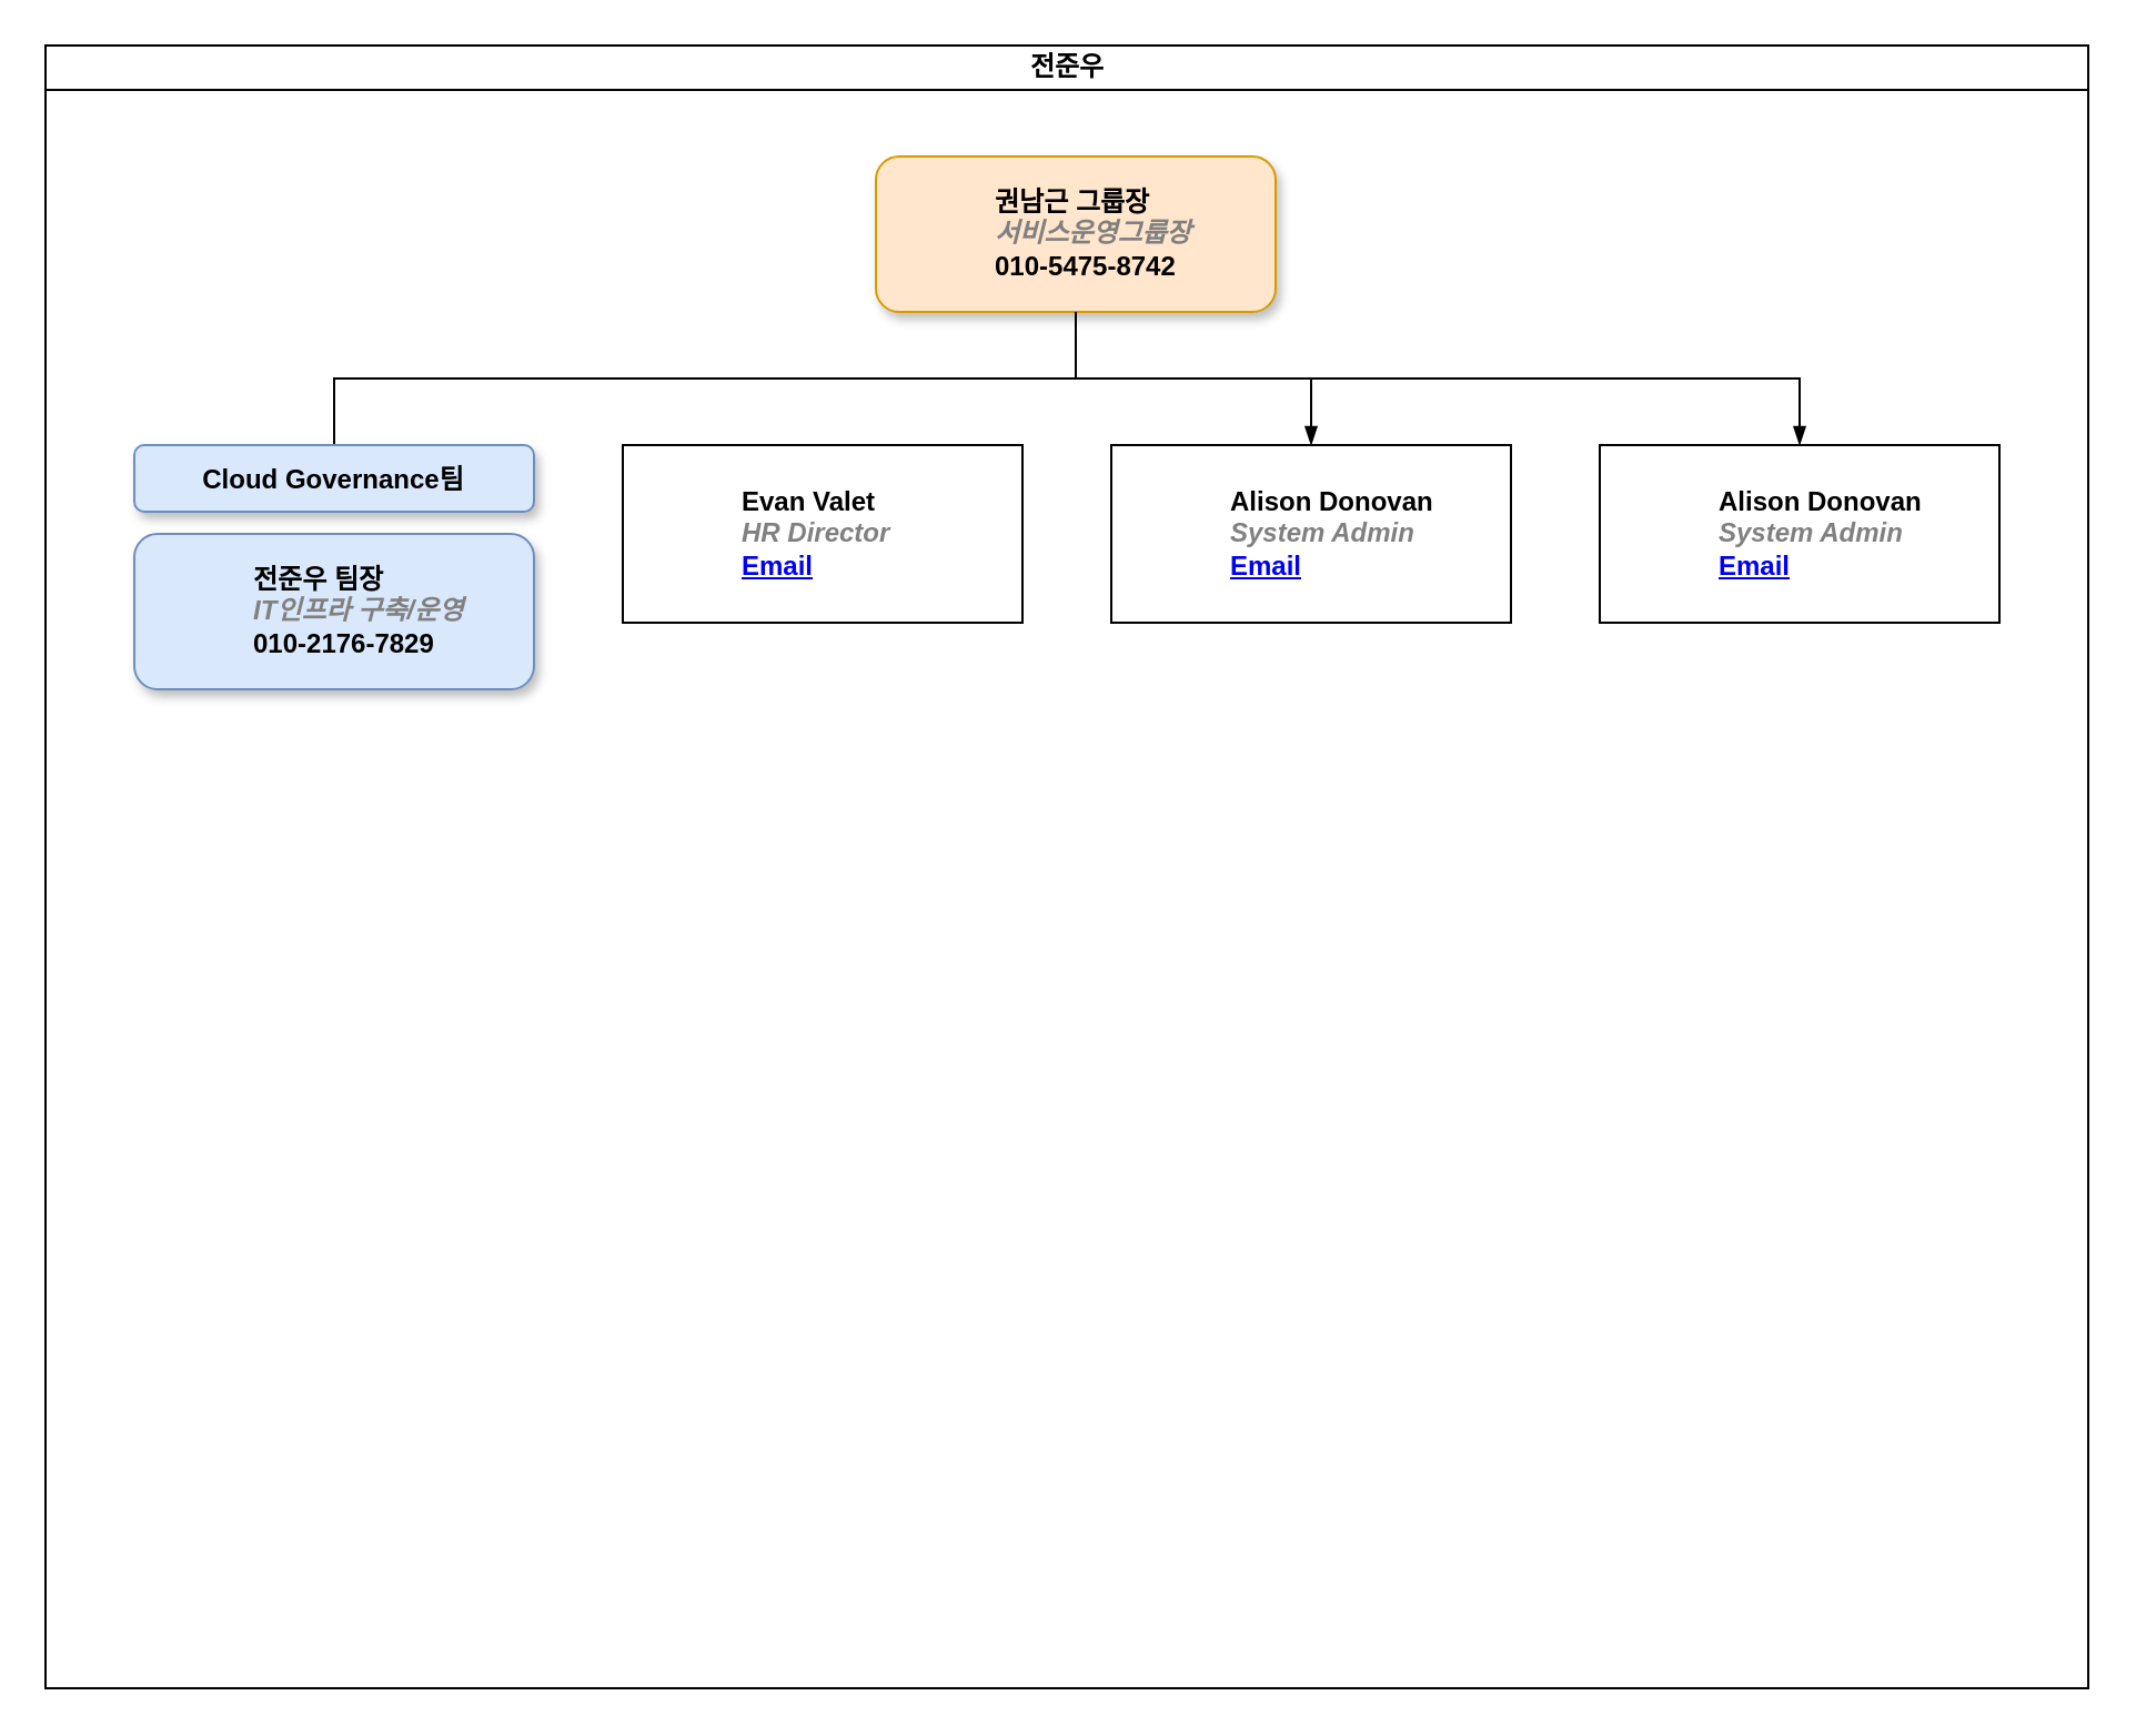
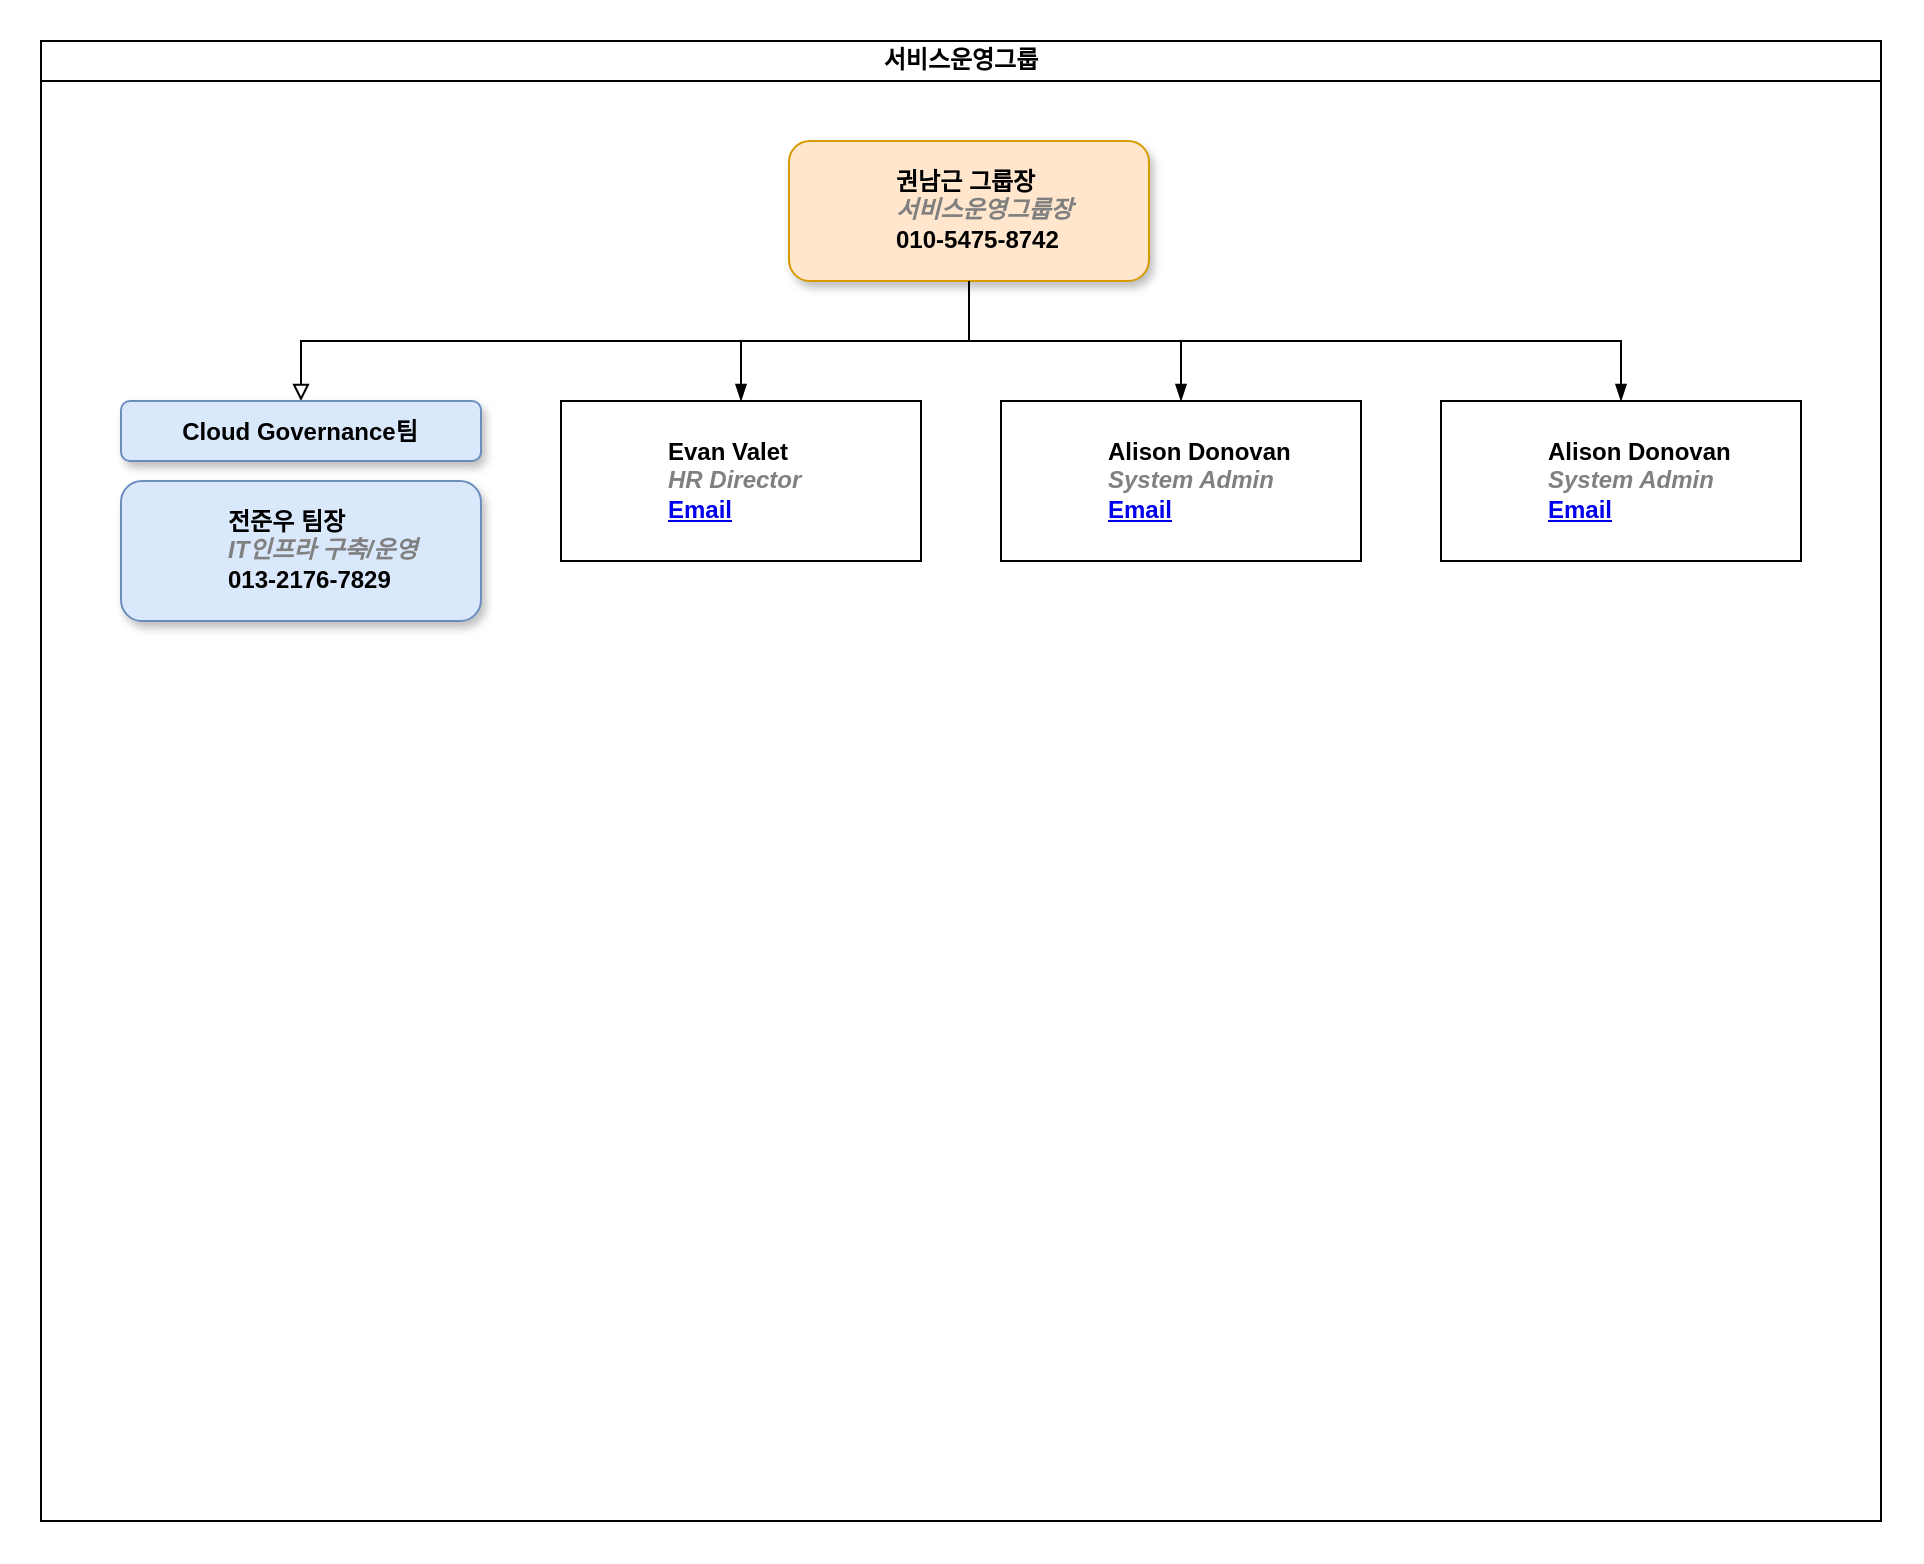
  <mxCell id="0" />
  <mxCell id="1" parent="0" />
- <mxCell id="2" value="전준우" style="swimlane;html=1;startSize=20;horizontal=1;containerType=tree;glass=0;" parent="1" vertex="1"><mxGeometry x="20" y="20" width="920" height="740" as="geometry" /></mxCell>
+ <mxCell id="2" value="서비스운영그룹" style="swimlane;html=1;startSize=20;horizontal=1;containerType=tree;glass=0;" parent="1" vertex="1"><mxGeometry x="20" y="20" width="920" height="740" as="geometry" /></mxCell>
  <mxCell id="3" value="권남근 그룹장&lt;br&gt;&lt;i style=&quot;color: gray&quot;&gt;서비스운영그룹장&lt;/i&gt;&lt;br&gt;010-5475-8742" style="label;image=https://cdn3.iconfinder.com/data/icons/user-avatars-1/512/users-9-128.png;whiteSpace=wrap;html=1;rounded=1;glass=0;treeMoving=1;treeFolding=1;shadow=1;fillColor=#ffe6cc;strokeColor=#d79b00;" parent="2" vertex="1"><mxGeometry x="374" y="50" width="180" height="70" as="geometry" /></mxCell>
- <mxCell id="4" value="" style="endArrow=none;endFill=0;fontSize=11;edgeStyle=elbowEdgeStyle;elbow=vertical;rounded=0;" parent="2" source="3" target="12" edge="1"><mxGeometry relative="1" as="geometry" /></mxCell>
- <mxCell id="5" value="전준우 팀장&lt;br&gt;&lt;i style=&quot;color: gray&quot;&gt;IT인프라 구축/운영&lt;/i&gt;&lt;br&gt;010-2176-7829" style="label;image=https://cdn3.iconfinder.com/data/icons/user-avatars-1/512/users-9-128.png;whiteSpace=wrap;html=1;rounded=1;glass=0;treeFolding=1;treeMoving=1;shadow=1;fillColor=#dae8fc;strokeColor=#6c8ebf;" parent="2" vertex="1"><mxGeometry x="40" y="220" width="180" height="70" as="geometry" /></mxCell>
+ <mxCell id="4" value="" style="endArrow=block;endFill=0;fontSize=11;edgeStyle=elbowEdgeStyle;elbow=vertical;rounded=0;" parent="2" source="3" target="12" edge="1"><mxGeometry relative="1" as="geometry" /></mxCell>
+ <mxCell id="5" value="전준우 팀장&lt;br&gt;&lt;i style=&quot;color: gray&quot;&gt;IT인프라 구축/운영&lt;/i&gt;&lt;br&gt;013-2176-7829" style="label;image=https://cdn3.iconfinder.com/data/icons/user-avatars-1/512/users-9-128.png;whiteSpace=wrap;html=1;rounded=1;glass=0;treeFolding=1;treeMoving=1;shadow=1;fillColor=#dae8fc;strokeColor=#6c8ebf;" parent="2" vertex="1"><mxGeometry x="40" y="220" width="180" height="70" as="geometry" /></mxCell>
+ <mxCell id="6" value="" style="endArrow=blockThin;endFill=1;fontSize=11;edgeStyle=elbowEdgeStyle;elbow=vertical;rounded=0;" parent="2" source="3" target="7" edge="1"><mxGeometry relative="1" as="geometry" /></mxCell>
  <mxCell id="7" value="Evan Valet&lt;br&gt;&lt;i style=&quot;color: gray&quot;&gt;HR Director&lt;/i&gt;&lt;br&gt;&lt;a href=&quot;mailto:me@example.com&quot;&gt;Email&lt;/a&gt;" style="label;image=https://cdn3.iconfinder.com/data/icons/user-avatars-1/512/users-9-2-128.png;whiteSpace=wrap;html=1;rounded=0;glass=0;treeFolding=1;treeMoving=1;" parent="2" vertex="1"><mxGeometry x="260" y="180" width="180" height="80" as="geometry" /></mxCell>
  <mxCell id="8" value="" style="endArrow=blockThin;endFill=1;fontSize=11;edgeStyle=elbowEdgeStyle;elbow=vertical;rounded=0;" parent="2" source="3" target="9" edge="1"><mxGeometry relative="1" as="geometry" /></mxCell>
  <mxCell id="9" value="Alison Donovan&lt;br&gt;&lt;i style=&quot;color: gray&quot;&gt;System Admin&lt;/i&gt;&lt;br&gt;&lt;a href=&quot;mailto:me@example.com&quot;&gt;Email&lt;/a&gt;" style="label;image=https://cdn3.iconfinder.com/data/icons/user-avatars-1/512/users-2-128.png;whiteSpace=wrap;html=1;rounded=0;glass=0;" parent="2" vertex="1"><mxGeometry x="480" y="180" width="180" height="80" as="geometry" /></mxCell>
  <mxCell id="10" value="" style="endArrow=blockThin;endFill=1;fontSize=11;edgeStyle=elbowEdgeStyle;elbow=vertical;rounded=0;" edge="1" target="11" source="3" parent="2"><mxGeometry relative="1" as="geometry"><mxPoint x="390" y="200" as="sourcePoint" /></mxGeometry></mxCell>
  <mxCell id="11" value="Alison Donovan&lt;br&gt;&lt;i style=&quot;color: gray&quot;&gt;System Admin&lt;/i&gt;&lt;br&gt;&lt;a href=&quot;mailto:me@example.com&quot;&gt;Email&lt;/a&gt;" style="label;image=https://cdn3.iconfinder.com/data/icons/user-avatars-1/512/users-2-128.png;whiteSpace=wrap;html=1;rounded=0;glass=0;" vertex="1" parent="2"><mxGeometry x="700" y="180" width="180" height="80" as="geometry" /></mxCell>
  <mxCell id="12" value="Cloud Governance팀" style="fontStyle=1;fillColor=#dae8fc;strokeColor=#6c8ebf;shadow=1;glass=0;rounded=1;" vertex="1" parent="2"><mxGeometry x="40" y="180" width="180" height="30" as="geometry" /></mxCell>
